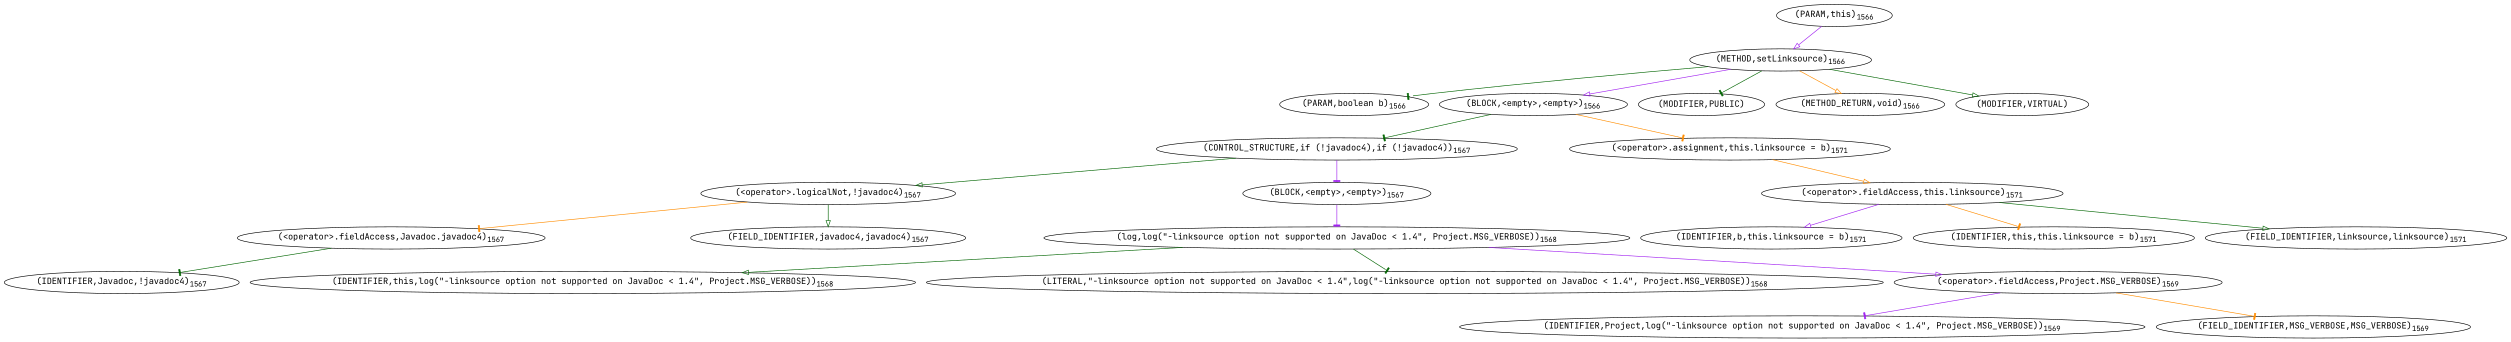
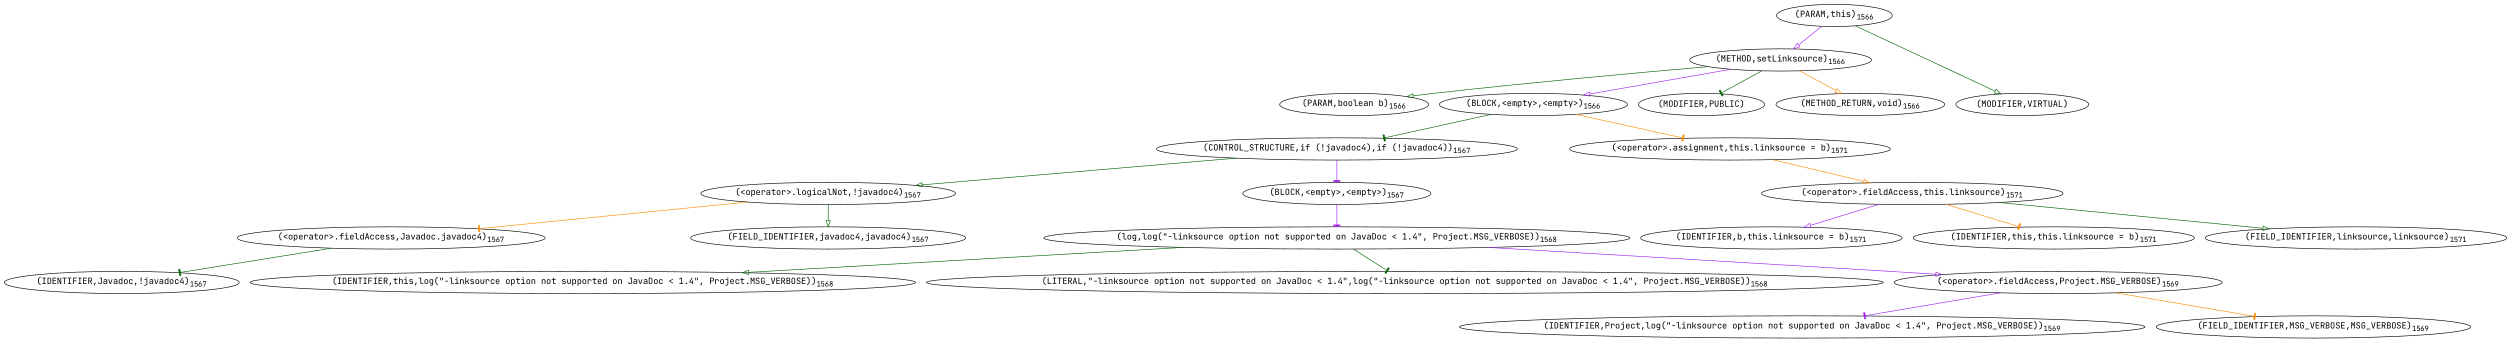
  digraph {
    fontname="JetBrains Mono"
    node [fontname="JetBrains Mono"]
    edge [arrowhead=onormal color=darkgreen fontname="JetBrains Mono"]
    n1 [label=<(METHOD,setLinksource)<SUB>1566</SUB>>]
    n2 [label=<(PARAM,boolean b)<SUB>1566</SUB>>]
    n3 [label=<(BLOCK,&lt;empty&gt;,&lt;empty&gt;)<SUB>1566</SUB>>]
    n4 [label=<(MODIFIER,PUBLIC)>]
    n5 [label=<(MODIFIER,VIRTUAL)>]
    n6 [label=<(METHOD_RETURN,void)<SUB>1566</SUB>>]
    n7 [label=<(PARAM,this)<SUB>1566</SUB>>]
    n8 [label=<(CONTROL_STRUCTURE,if (!javadoc4),if (!javadoc4))<SUB>1567</SUB>>]
    n9 [label=<(&lt;operator&gt;.assignment,this.linksource = b)<SUB>1571</SUB>>]
    n10 [label=<(&lt;operator&gt;.logicalNot,!javadoc4)<SUB>1567</SUB>>]
    n11 [label=<(BLOCK,&lt;empty&gt;,&lt;empty&gt;)<SUB>1567</SUB>>]
    n12 [label=<(&lt;operator&gt;.fieldAccess,this.linksource)<SUB>1571</SUB>>]
    n13 [label=<(&lt;operator&gt;.fieldAccess,Javadoc.javadoc4)<SUB>1567</SUB>>]
    n14 [label=<(FIELD_IDENTIFIER,javadoc4,javadoc4)<SUB>1567</SUB>>]
    n15 [label=<(log,log(&quot;-linksource option not supported on JavaDoc &lt; 1.4&quot;, Project.MSG_VERBOSE))<SUB>1568</SUB>>]
    n16 [label=<(IDENTIFIER,Javadoc,!javadoc4)<SUB>1567</SUB>>]
    n17 [label=<(IDENTIFIER,this,log(&quot;-linksource option not supported on JavaDoc &lt; 1.4&quot;, Project.MSG_VERBOSE))<SUB>1568</SUB>>]
    n18 [label=<(LITERAL,&quot;-linksource option not supported on JavaDoc &lt; 1.4&quot;,log(&quot;-linksource option not supported on JavaDoc &lt; 1.4&quot;, Project.MSG_VERBOSE))<SUB>1568</SUB>>]
    n19 [label=<(&lt;operator&gt;.fieldAccess,Project.MSG_VERBOSE)<SUB>1569</SUB>>]
    n20 [label=<(IDENTIFIER,Project,log(&quot;-linksource option not supported on JavaDoc &lt; 1.4&quot;, Project.MSG_VERBOSE))<SUB>1569</SUB>>]
    n21 [label=<(FIELD_IDENTIFIER,MSG_VERBOSE,MSG_VERBOSE)<SUB>1569</SUB>>]
    n22 [label=<(IDENTIFIER,b,this.linksource = b)<SUB>1571</SUB>>]
    n23 [label=<(IDENTIFIER,this,this.linksource = b)<SUB>1571</SUB>>]
    n24 [label=<(FIELD_IDENTIFIER,linksource,linksource)<SUB>1571</SUB>>]
-   n1 -> n2 [arrowhead=tee]
+   n1 -> n2
    n1 -> n3 [color=purple]
    n1 -> n4 [arrowhead=tee]
-   n1 -> n5
+   n7 -> n5
    n1 -> n6 [color=darkorange]
    n3 -> n8 [arrowhead=tee]
    n3 -> n9 [arrowhead=tee color=darkorange]
    n7 -> n1 [color=purple]
    n8 -> n10
    n8 -> n11 [arrowhead=tee color=purple]
    n9 -> n12 [color=darkorange]
    n10 -> n13 [arrowhead=tee color=darkorange]
    n10 -> n14
    n11 -> n15 [arrowhead=tee color=purple]
    n12 -> n22 [color=purple]
    n12 -> n23 [arrowhead=tee color=darkorange]
    n12 -> n24
    n13 -> n16 [arrowhead=tee]
    n15 -> n17
    n15 -> n18 [arrowhead=tee]
    n15 -> n19 [color=purple]
    n19 -> n20 [arrowhead=tee color=purple]
    n19 -> n21 [arrowhead=tee color=darkorange]
  }
